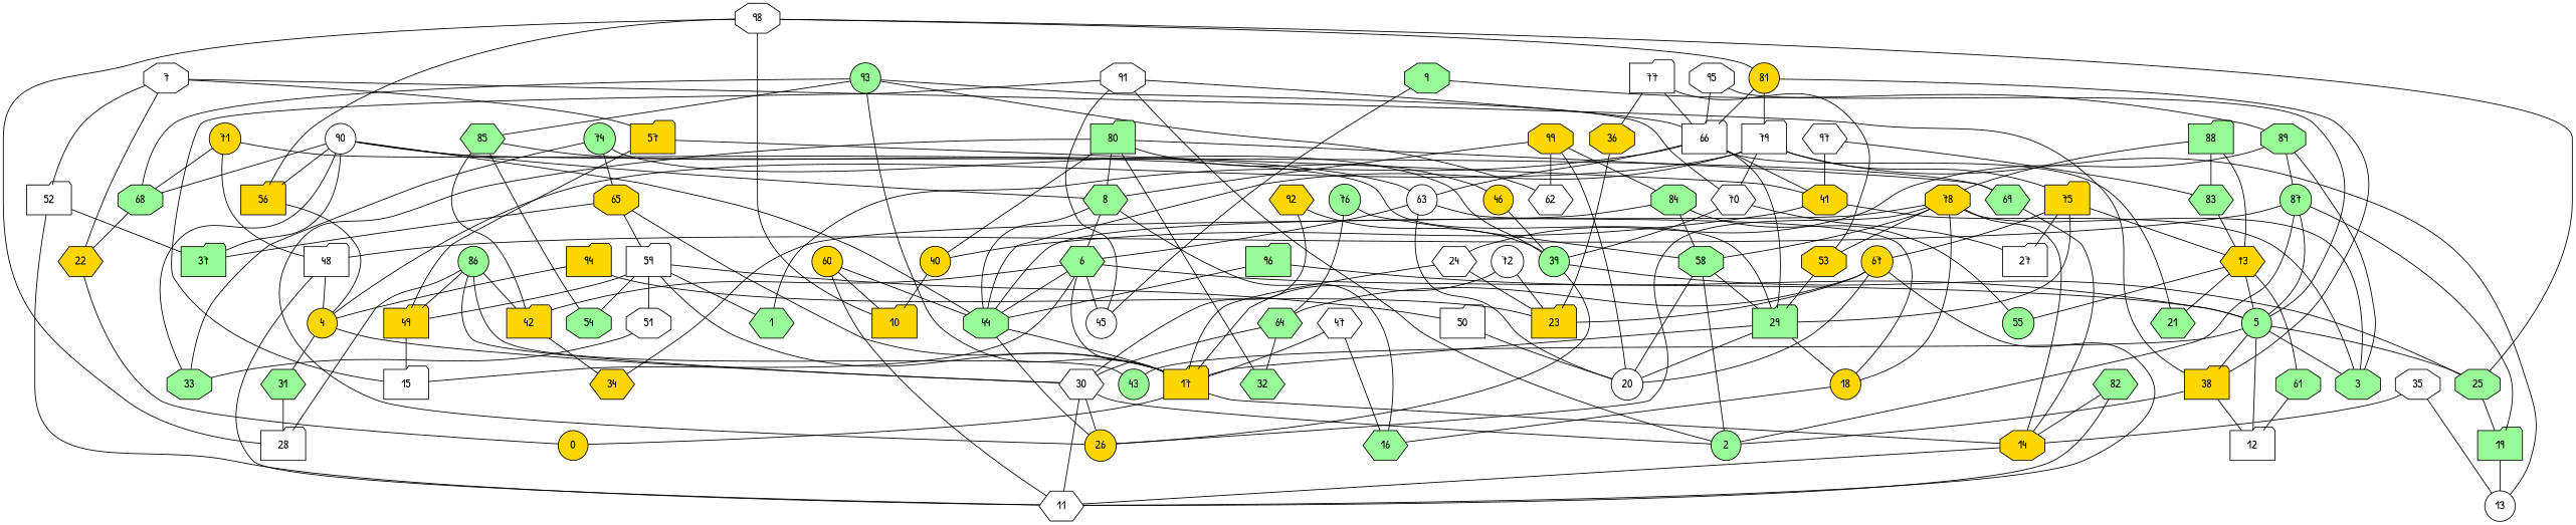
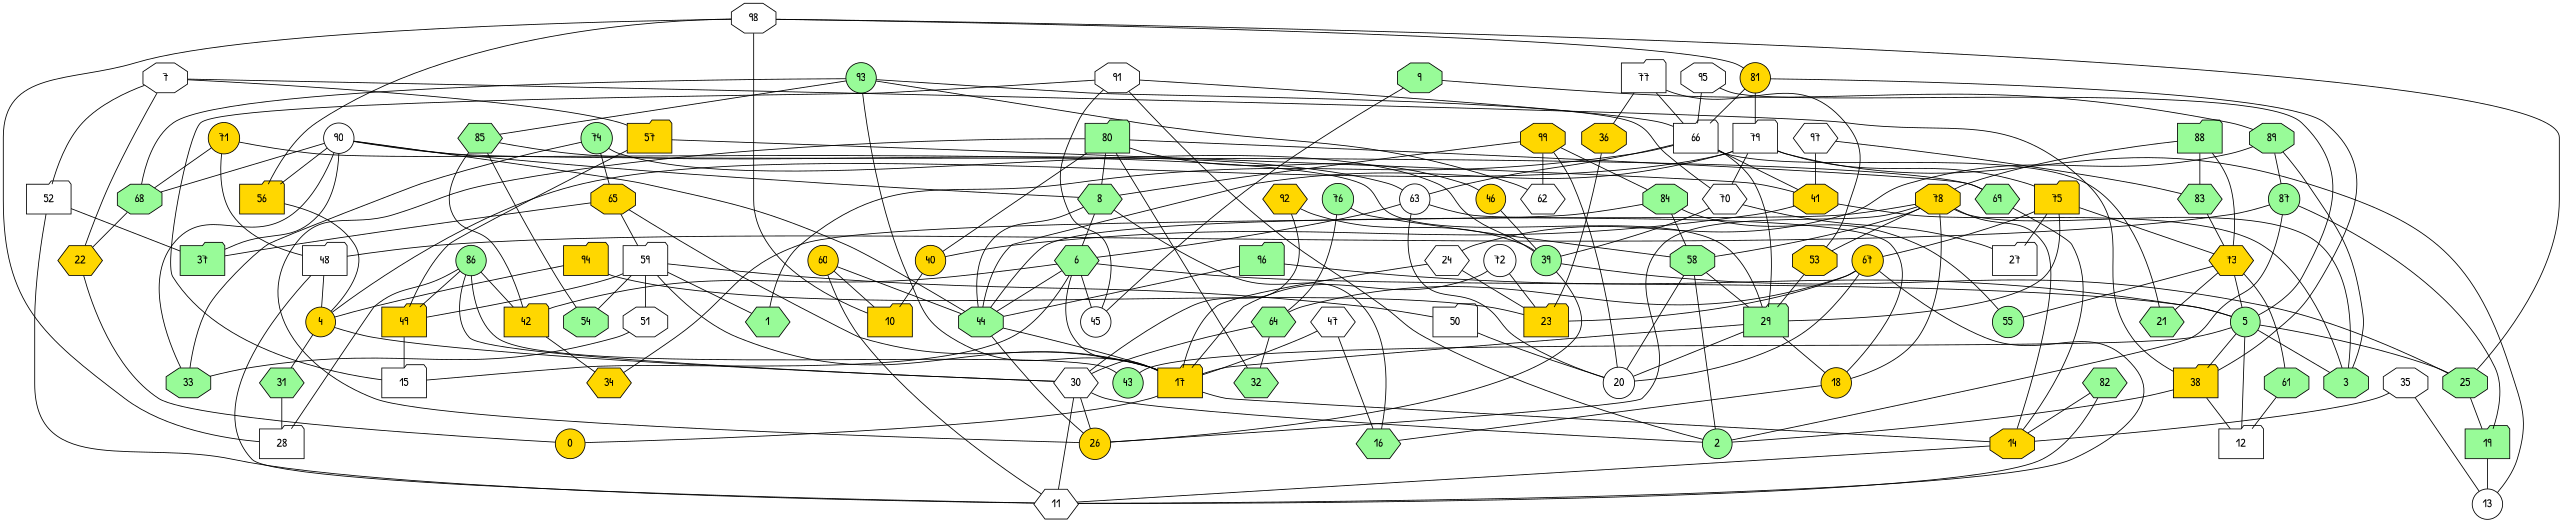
  digraph {
    fontname="Patrick Hand"
    node [fillcolor=palegreen fontname="Patrick Hand" shape=folder style=filled]
    edge [color=black dir=none fontname="Patrick Hand"]
    60 [fillcolor=gold shape=circle]
    44 [shape=octagon]
    43 [shape=circle]
    10 [fillcolor=gold]
    26 [fillcolor=gold shape=circle]
    17 [fillcolor=gold]
    74 [shape=circle]
    65 [fillcolor=gold shape=octagon]
    39 [shape=circle]
    33 [shape=octagon]
    59 [fillcolor=white]
    37
    25 [shape=octagon]
    86 [shape=circle]
    49 [fillcolor=gold]
    30 [fillcolor=white shape=hexagon]
    42 [fillcolor=gold]
    28 [fillcolor=white]
    15 [fillcolor=white]
    2 [shape=circle]
    11 [fillcolor=white shape=hexagon]
    34 [fillcolor=gold shape=hexagon]
    75 [fillcolor=gold]
    27 [fillcolor=white]
    29
    73 [fillcolor=gold shape=hexagon]
    67 [fillcolor=gold shape=circle]
    18 [fillcolor=gold shape=circle]
    20 [fillcolor=white shape=circle]
    5 [shape=circle]
    61 [shape=octagon]
    55 [shape=circle]
    21 [shape=hexagon]
    64 [shape=hexagon]
    23 [fillcolor=gold]
    88
    83 [shape=hexagon]
    78 [fillcolor=gold shape=octagon]
    14 [fillcolor=gold shape=octagon]
    53 [fillcolor=gold shape=octagon]
    58 [shape=octagon]
    3 [shape=octagon]
    16 [shape=hexagon]
    96
    12 [fillcolor=white]
    38 [fillcolor=gold]
    47 [fillcolor=white shape=hexagon]
    0 [fillcolor=gold shape=circle]
    68 [shape=octagon]
    22 [fillcolor=gold shape=hexagon]
    98 [fillcolor=white shape=octagon]
    81 [fillcolor=gold shape=circle]
    56 [fillcolor=gold]
    79 [fillcolor=white]
    66 [fillcolor=white]
    19
    13 [fillcolor=white shape=circle]
    93 [shape=circle]
    70 [fillcolor=white shape=hexagon]
    85 [shape=hexagon]
    62 [fillcolor=white shape=hexagon]
    54 [shape=octagon]
    63 [fillcolor=white shape=circle]
    4 [fillcolor=gold shape=circle]
    31 [shape=hexagon]
    32 [shape=hexagon]
    76 [shape=circle]
    36 [fillcolor=gold shape=octagon]
    50 [fillcolor=white]
    51 [fillcolor=white shape=octagon]
    1 [shape=hexagon]
    71 [fillcolor=gold shape=circle]
    48 [fillcolor=white]
    92 [fillcolor=gold shape=hexagon]
    40 [fillcolor=gold shape=circle]
    72 [fillcolor=white shape=circle]
    7 [fillcolor=white shape=octagon]
    57 [fillcolor=gold]
    52 [fillcolor=white]
    41 [fillcolor=gold shape=octagon]
    6 [shape=hexagon]
    35 [fillcolor=white shape=octagon]
    8 [shape=hexagon]
    45 [fillcolor=white shape=circle]
    24 [fillcolor=white shape=hexagon]
    89 [shape=octagon]
    87 [shape=circle]
    82 [shape=hexagon]
    91 [fillcolor=white shape=octagon]
    84 [shape=octagon]
    97 [fillcolor=white shape=hexagon]
    99 [fillcolor=gold shape=octagon]
    46 [fillcolor=gold shape=circle]
    90 [fillcolor=white shape=circle]
    69 [shape=hexagon]
    95 [fillcolor=white shape=octagon]
    94 [fillcolor=gold]
    80
    9 [shape=octagon]
    77 [fillcolor=white]
    subgraph sub_1 {
      60
      44
      43
      10
      26
      17
      74
      65
      39
      33
      59
      37
      25
      86
      49
      30
      42
      28
      15
      2
      11
      34
      75
      27
      29
      73
      67
      18
      20
      5
      61
      55
      21
      64
      23
      88
      83
      78
      14
      53
      58
      3
      16
      96
      12
      38
      47
      0
      68
      22
      98
      81
      56
      79
      66
      19
      13
      93
      70
      85
      62
      54
      63
      4
      31
      32
      76
      36
      50
      51
      1
      71
      48
      92
      40
      72
      7
      57
      52
      41
      6
      35
      8
      45
      24
      89
      87
      82
      91
      84
      97
      99
      46
      90
      69
      95
      94
      80
      9
      77
    }
    60 -> 44
    60 -> 10
    60 -> 11
    44 -> 26
    44 -> 17
    17 -> 14
    17 -> 0
    74 -> 65
    74 -> 39
    74 -> 33
    65 -> 17
    65 -> 59
    65 -> 37
    39 -> 26
    39 -> 25
    59 -> 17
    59 -> 49
    59 -> 54
    59 -> 50
    59 -> 51
    59 -> 1
    25 -> 19
    86 -> 43
    86 -> 49
    86 -> 30
    86 -> 42
    86 -> 28
    49 -> 15
    30 -> 26
    30 -> 2
    30 -> 11
    42 -> 34
    75 -> 27
    75 -> 29
    75 -> 73
    75 -> 67
    29 -> 17
    29 -> 18
    29 -> 20
    73 -> 5
    73 -> 61
    73 -> 55
    73 -> 21
    67 -> 11
    67 -> 20
    67 -> 64
    67 -> 23
    18 -> 16
    5 -> 43
    5 -> 25
    5 -> 3
    5 -> 12
    5 -> 38
    61 -> 12
    64 -> 30
    64 -> 32
    88 -> 73
    88 -> 83
    88 -> 78
    83 -> 73
    78 -> 44
    78 -> 26
    78 -> 18
    78 -> 14
    78 -> 53
    78 -> 58
    78 -> 3
    14 -> 11
    53 -> 29
    58 -> 2
    58 -> 29
    58 -> 20
    96 -> 44
    96 -> 5
    38 -> 2
    38 -> 12
    47 -> 17
    47 -> 16
    68 -> 22
    22 -> 0
    98 -> 10
    98 -> 25
    98 -> 28
    98 -> 81
    98 -> 56
    81 -> 38
    81 -> 79
    81 -> 66
    56 -> 4
    79 -> 44
    79 -> 75
    79 -> 13
    79 -> 70
    79 -> 4
    66 -> 29
    66 -> 21
    66 -> 63
    66 -> 1
    66 -> 41
    19 -> 13
    93 -> 17
    93 -> 68
    93 -> 70
    93 -> 85
    93 -> 62
    70 -> 39
    70 -> 27
    85 -> 42
    85 -> 54
    85 -> 63
    63 -> 18
    63 -> 20
    63 -> 6
    4 -> 30
    4 -> 31
    31 -> 28
    76 -> 64
    76 -> 58
    36 -> 23
    50 -> 20
    51 -> 33
    71 -> 29
    71 -> 68
    71 -> 48
    48 -> 11
    48 -> 4
    92 -> 39
    92 -> 30
    40 -> 10
    72 -> 17
    72 -> 23
    7 -> 38
    7 -> 22
    7 -> 57
    7 -> 52
    57 -> 49
    57 -> 41
    52 -> 37
    52 -> 11
    41 -> 3
    41 -> 40
    6 -> 44
    6 -> 17
    6 -> 42
    6 -> 15
    6 -> 5
    6 -> 45
    35 -> 14
    35 -> 13
    8 -> 44
    8 -> 16
    8 -> 6
    24 -> 17
    24 -> 23
    89 -> 3
    89 -> 24
    89 -> 87
    87 -> 2
-   87 -> 5
    87 -> 19
    87 -> 48
    82 -> 11
    82 -> 14
    91 -> 15
    91 -> 2
    91 -> 66
    91 -> 45
    84 -> 34
    84 -> 55
    84 -> 58
    97 -> 83
    97 -> 41
    99 -> 20
    99 -> 62
    99 -> 8
    99 -> 84
    46 -> 39
    90 -> 44
    90 -> 33
    90 -> 37
    90 -> 68
    90 -> 56
    90 -> 8
    90 -> 69
    69 -> 14
    95 -> 5
    95 -> 66
    94 -> 23
    94 -> 4
    80 -> 26
    80 -> 32
    80 -> 40
    80 -> 8
    80 -> 46
    80 -> 69
    9 -> 45
    9 -> 89
    77 -> 53
    77 -> 66
    77 -> 36
  }
